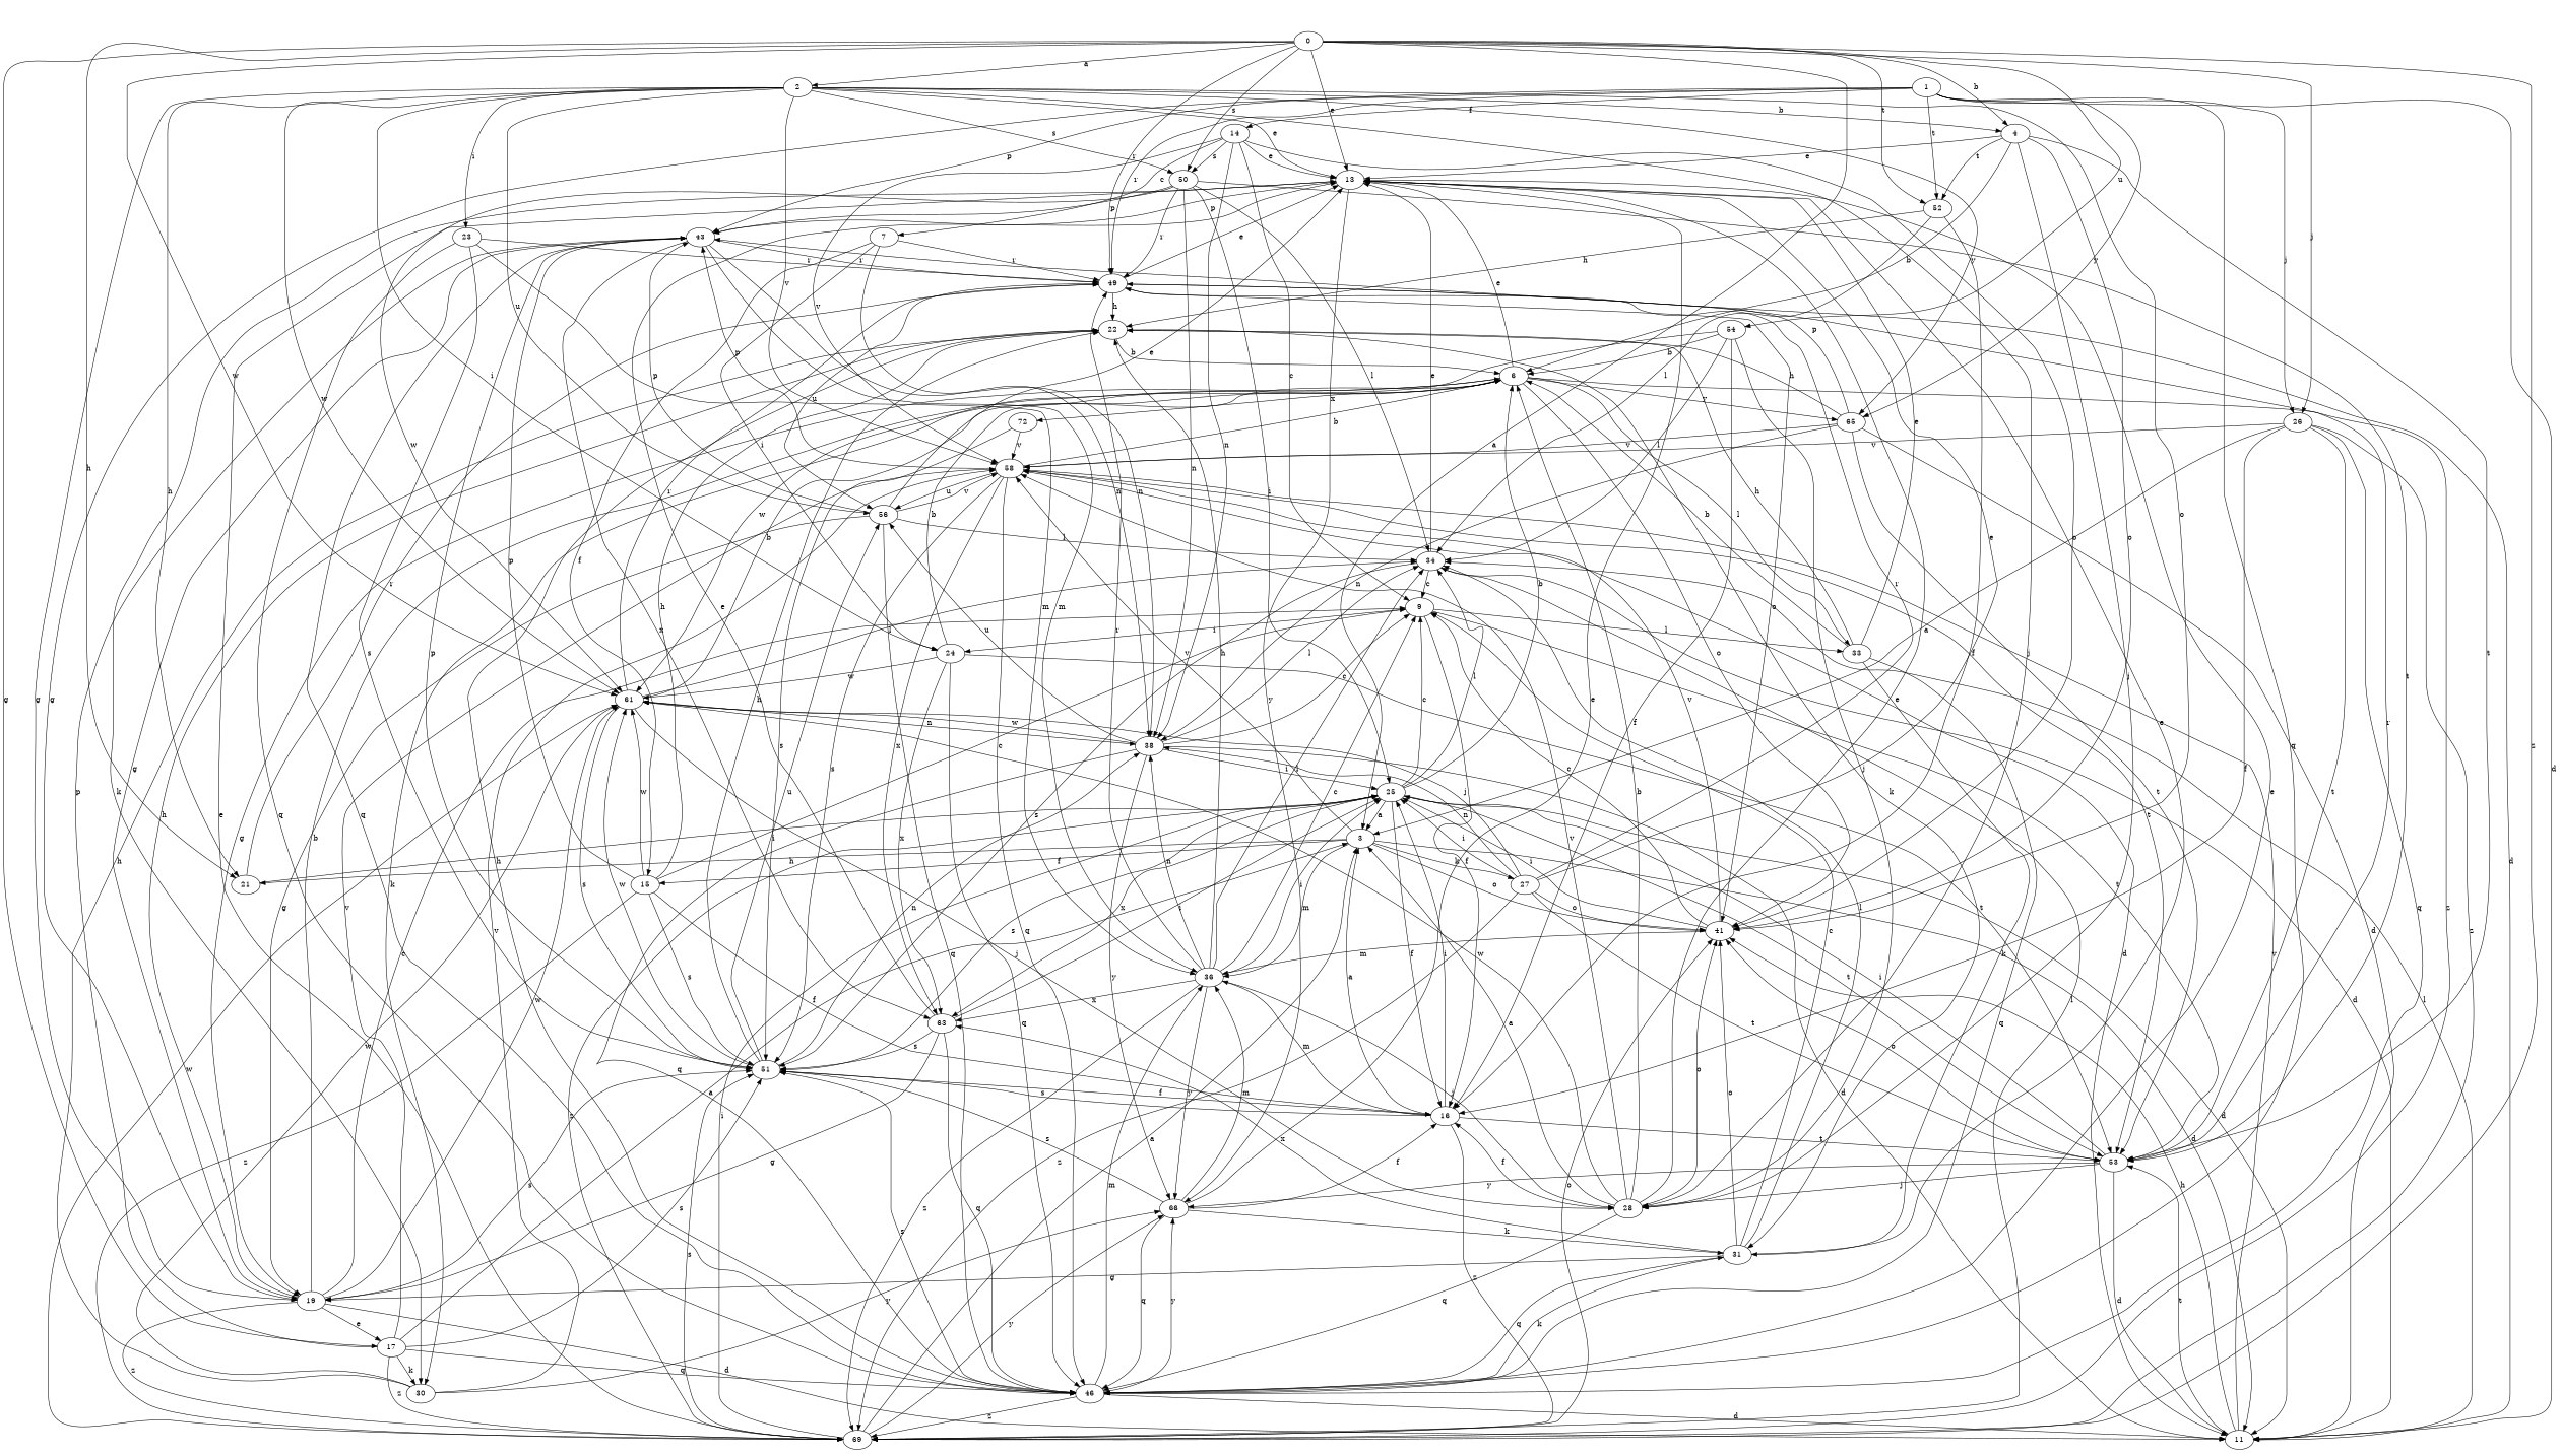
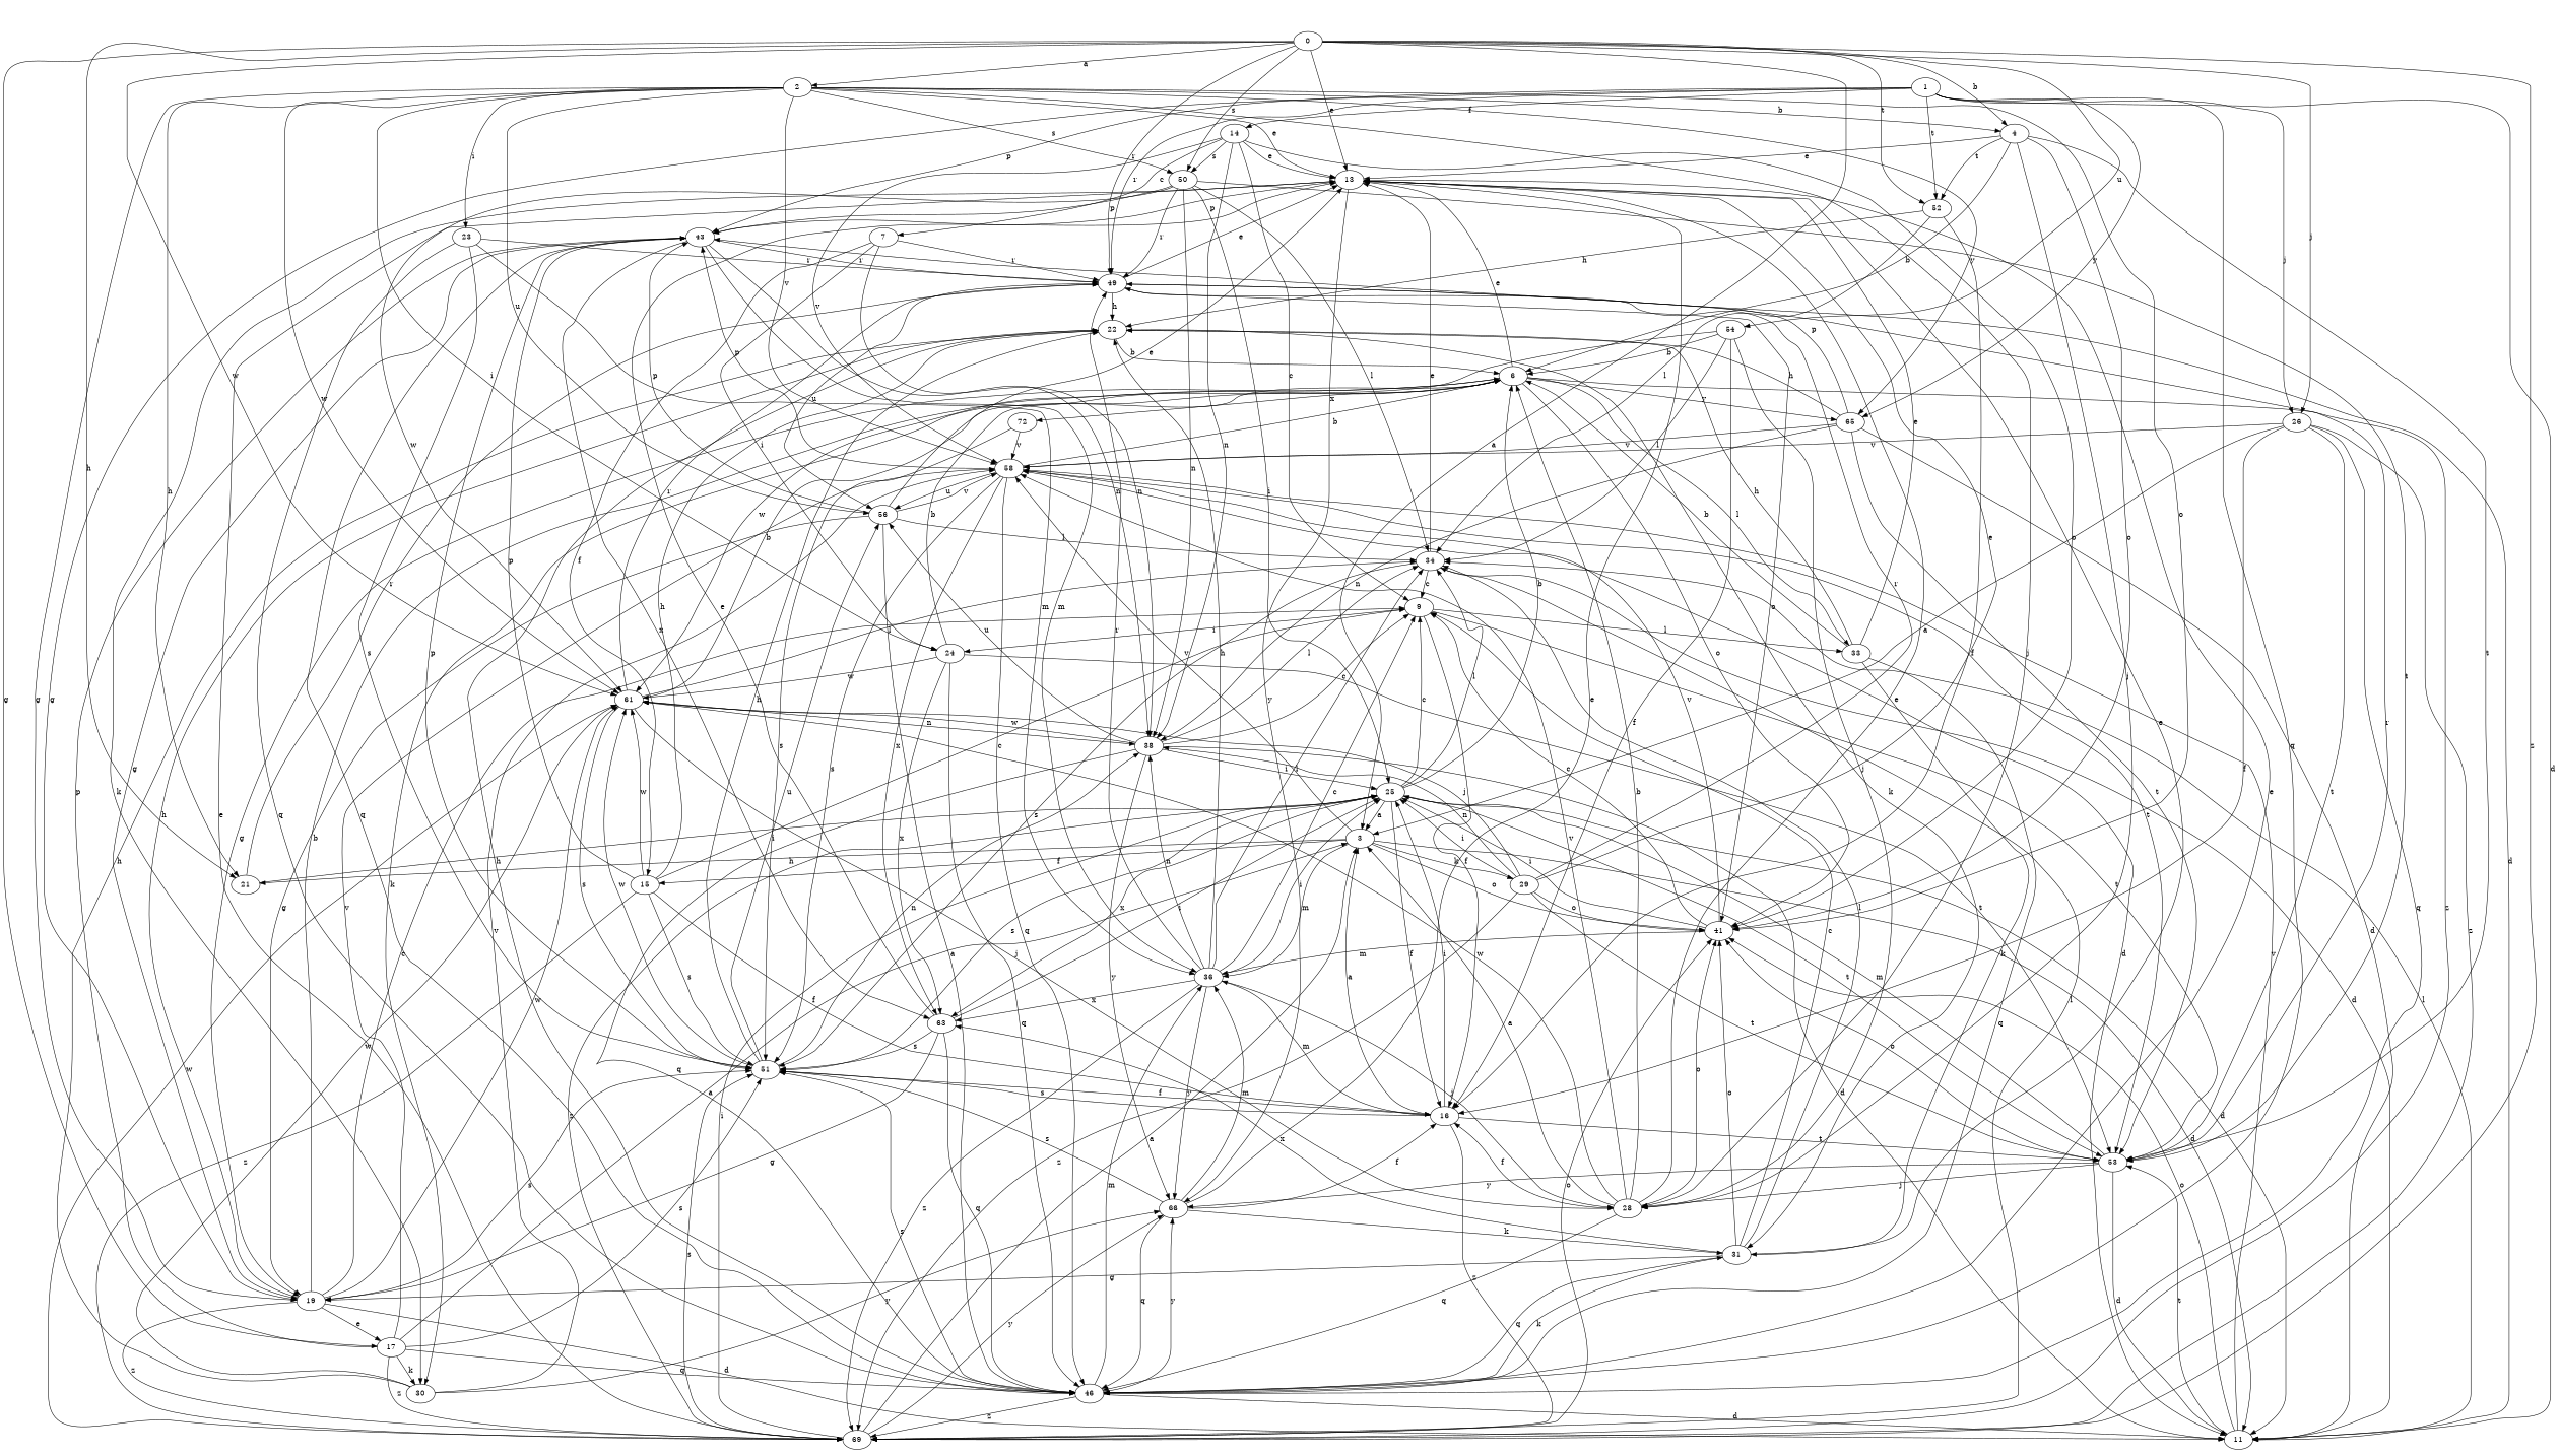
  strict digraph {
    0
    2
    3
    4
    13
    17
    21
    26
    49
    50
    52
    54
    61
    69
    19
    65
    23
    24
    28
    41
    56
    58
    11
    15
-   29 [label=27]
+   29
    36
    6
    53
    43
    30
    66
    46
    51
    25
    16
    22
    38
    34
    1
    14
    7
    n42 [label=9]
    63
    31
    33
    n46 [label=72]
    0 -> 2 [label=a]
    0 -> 3 [label=a]
    0 -> 4 [label=b]
    0 -> 13 [label=e]
    0 -> 17 [label=g]
    0 -> 21 [label=h]
    0 -> 26 [label=j]
    0 -> 49 [label=r]
    0 -> 50 [label=s]
    0 -> 52 [label=t]
    0 -> 54 [label=u]
    0 -> 61 [label=w]
    0 -> 69 [label=z]
    2 -> 4 [label=b]
    2 -> 13 [label=e]
    2 -> 21 [label=h]
    2 -> 50 [label=s]
    2 -> 61 [label=w]
    2 -> 19 [label=g]
    2 -> 65 [label=y]
    2 -> 23 [label=i]
    2 -> 24 [label=i]
    2 -> 28 [label=j]
    2 -> 41 [label=o]
    2 -> 56 [label=u]
    2 -> 58 [label=v]
    3 -> 21 [label=h]
    3 -> 41 [label=o]
    3 -> 58 [label=v]
    3 -> 11 [label=d]
    3 -> 15 [label=f]
    3 -> 29 [label=k]
    3 -> 36 [label=m]
    4 -> 13 [label=e]
    4 -> 52 [label=t]
    4 -> 28 [label=j]
    4 -> 41 [label=o]
    4 -> 6 [label=b]
    4 -> 53 [label=t]
    13 -> 43 [label=p]
    13 -> 30 [label=k]
    13 -> 66 [label=y]
    17 -> 3 [label=a]
    17 -> 69 [label=z]
    17 -> 58 [label=v]
    17 -> 43 [label=p]
    17 -> 30 [label=k]
    17 -> 46 [label=q]
    17 -> 51 [label=s]
    21 -> 49 [label=r]
    21 -> 25 [label=i]
    26 -> 3 [label=a]
    26 -> 69 [label=z]
    26 -> 58 [label=v]
    26 -> 53 [label=t]
    26 -> 46 [label=q]
    26 -> 16 [label=f]
    49 -> 13 [label=e]
    49 -> 41 [label=o]
    49 -> 56 [label=u]
    49 -> 11 [label=d]
    49 -> 22 [label=h]
    50 -> 49 [label=r]
    50 -> 61 [label=w]
    50 -> 53 [label=t]
    50 -> 43 [label=p]
    50 -> 25 [label=i]
    50 -> 38 [label=n]
    50 -> 34 [label=l]
    52 -> 16 [label=f]
    52 -> 22 [label=h]
    52 -> 34 [label=l]
    54 -> 61 [label=w]
    54 -> 28 [label=j]
    54 -> 6 [label=b]
    54 -> 16 [label=f]
    54 -> 34 [label=l]
    61 -> 49 [label=r]
    61 -> 28 [label=j]
    61 -> 6 [label=b]
    61 -> 51 [label=s]
    61 -> 38 [label=n]
    61 -> 34 [label=l]
    69 -> 3 [label=a]
    69 -> 13 [label=e]
    69 -> 61 [label=w]
    69 -> 41 [label=o]
    69 -> 66 [label=y]
    69 -> 51 [label=s]
    69 -> 25 [label=i]
    69 -> 34 [label=l]
    19 -> 17 [label=e]
    19 -> 61 [label=w]
    19 -> 69 [label=z]
    19 -> 11 [label=d]
    19 -> 6 [label=b]
    19 -> 51 [label=s]
    19 -> 22 [label=h]
    19 -> n42 [label=c]
    65 -> 58 [label=v]
    65 -> 11 [label=d]
    65 -> 53 [label=t]
    65 -> 43 [label=p]
    65 -> 22 [label=h]
    65 -> 38 [label=n]
    23 -> 49 [label=r]
    23 -> 36 [label=m]
    23 -> 46 [label=q]
    23 -> 51 [label=s]
    24 -> 61 [label=w]
    24 -> 6 [label=b]
    24 -> 53 [label=t]
    24 -> 46 [label=q]
    24 -> 63 [label=x]
    28 -> 3 [label=a]
    28 -> 13 [label=e]
    28 -> 61 [label=w]
    28 -> 41 [label=o]
    28 -> 58 [label=v]
    28 -> 6 [label=b]
    28 -> 46 [label=q]
    28 -> 16 [label=f]
    41 -> 58 [label=v]
    41 -> 36 [label=m]
    41 -> 25 [label=i]
    41 -> n42 [label=c]
    56 -> 13 [label=e]
    56 -> 19 [label=g]
    56 -> 58 [label=v]
    56 -> 43 [label=p]
-   56 -> 46 [label=q]
+   56 -> 46 [label=a]
    56 -> 34 [label=l]
    58 -> 56 [label=u]
    58 -> 11 [label=d]
    58 -> 6 [label=b]
    58 -> 53 [label=t]
    58 -> 43 [label=p]
    58 -> 46 [label=q]
    58 -> 51 [label=s]
    58 -> 63 [label=x]
-   11 -> 41 [label=h]
+   11 -> 41 [label=o]
    11 -> 58 [label=v]
    11 -> 53 [label=t]
    11 -> 34 [label=l]
    15 -> 61 [label=w]
    15 -> 69 [label=z]
    15 -> 43 [label=p]
    15 -> 51 [label=s]
    15 -> 16 [label=f]
    15 -> 22 [label=h]
    15 -> n42 [label=c]
    29 -> 13 [label=e]
    29 -> 49 [label=r]
    29 -> 61 [label=j]
    29 -> 69 [label=z]
    29 -> 41 [label=o]
    29 -> 53 [label=t]
    29 -> 25 [label=i]
    29 -> 38 [label=n]
    36 -> 49 [label=r]
    36 -> 69 [label=z]
    36 -> 28 [label=j]
    36 -> 66 [label=y]
    36 -> 25 [label=i]
    36 -> 22 [label=h]
    36 -> 38 [label=n]
    36 -> 34 [label=l]
    36 -> n42 [label=c]
    36 -> 63 [label=x]
    6 -> 13 [label=e]
    6 -> 69 [label=z]
    6 -> 19 [label=g]
    6 -> 65 [label=y]
    6 -> 41 [label=o]
    6 -> 30 [label=k]
    6 -> 33 [label=l]
    6 -> n46 [label=x]
    53 -> 49 [label=r]
    53 -> 28 [label=j]
    53 -> 41 [label=o]
    53 -> 11 [label=d]
    53 -> 66 [label=y]
-   53 -> 25 [label=i]
+   53 -> 25 [label=m]
    43 -> 49 [label=r]
    43 -> 19 [label=g]
    43 -> 36 [label=m]
    43 -> 46 [label=q]
    43 -> 38 [label=n]
    43 -> 63 [label=x]
    30 -> 61 [label=w]
    30 -> 58 [label=v]
    30 -> 66 [label=y]
    30 -> 22 [label=h]
    66 -> 13 [label=e]
    66 -> 36 [label=m]
    66 -> 46 [label=q]
    66 -> 51 [label=s]
    66 -> 16 [label=f]
    66 -> 31 [label=k]
    46 -> 13 [label=e]
    46 -> 69 [label=z]
    46 -> 11 [label=d]
    46 -> 36 [label=m]
    46 -> 66 [label=y]
    46 -> 51 [label=s]
    46 -> 22 [label=h]
    46 -> 31 [label=k]
    51 -> 61 [label=w]
    51 -> 56 [label=u]
    51 -> 43 [label=p]
    51 -> 16 [label=f]
    51 -> 22 [label=h]
    51 -> 38 [label=n]
    25 -> 3 [label=a]
    25 -> 69 [label=z]
    25 -> 11 [label=d]
    25 -> 6 [label=b]
    25 -> 53 [label=t]
    25 -> 51 [label=s]
    25 -> 16 [label=f]
    25 -> 34 [label=l]
    25 -> n42 [label=c]
    25 -> 63 [label=x]
    16 -> 3 [label=a]
    16 -> 69 [label=z]
    16 -> 36 [label=m]
    16 -> 53 [label=t]
    16 -> 51 [label=s]
    16 -> 25 [label=i]
    22 -> 6 [label=b]
    22 -> 31 [label=k]
    38 -> 61 [label=w]
    38 -> 56 [label=u]
    38 -> 11 [label=d]
    38 -> 66 [label=y]
    38 -> 46 [label=q]
    38 -> 25 [label=i]
    38 -> 34 [label=l]
    38 -> n42 [label=c]
    34 -> 13 [label=e]
    34 -> 11 [label=d]
    34 -> 51 [label=s]
    34 -> n42 [label=c]
    1 -> 26 [label=j]
    1 -> 49 [label=r]
    1 -> 52 [label=t]
    1 -> 19 [label=g]
    1 -> 65 [label=y]
    1 -> 11 [label=d]
    1 -> 43 [label=p]
    1 -> 46 [label=q]
    1 -> 14 [label=f]
    14 -> 13 [label=e]
    14 -> 50 [label=s]
    14 -> 41 [label=o]
    14 -> 58 [label=v]
    14 -> 38 [label=n]
    14 -> 7 [label=c]
    14 -> n42 [label=c]
    7 -> 49 [label=r]
    7 -> 24 [label=i]
    7 -> 15 [label=f]
    7 -> 38 [label=n]
    n42 -> 24 [label=i]
    n42 -> 53 [label=t]
    n42 -> 16 [label=f]
    n42 -> 33 [label=l]
    63 -> 13 [label=e]
    63 -> 19 [label=g]
    63 -> 46 [label=q]
    63 -> 51 [label=s]
    63 -> 25 [label=i]
    31 -> 13 [label=e]
    31 -> 19 [label=g]
    31 -> 41 [label=o]
    31 -> 46 [label=q]
    31 -> 34 [label=l]
    31 -> n42 [label=c]
    31 -> 63 [label=x]
    33 -> 13 [label=e]
    33 -> 6 [label=b]
    33 -> 46 [label=q]
    33 -> 22 [label=h]
    33 -> 31 [label=k]
    n46 -> 58 [label=v]
    n46 -> 51 [label=s]
  }
